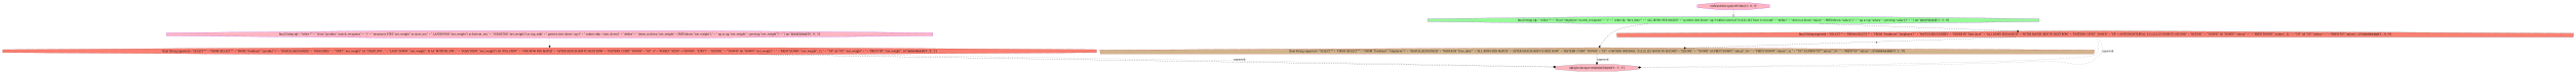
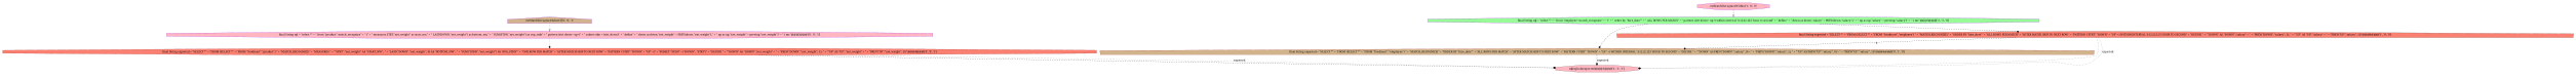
  digraph {
    fontname="Noto Serif"
    node [color=purple fillcolor=lightpink fontname="Noto Serif" shape=octagon style=filled]
    edge [arrowhead=diamond fontname="Noto Serif" style=dotted]
+   n1 [fillcolor=tan label="testMatchRecognizeSubset3['0', '0', '1']" shape=house]
    n2 [label="final String sql = \"select *\" + \" from \"product\" match_recognize\" + \" (\" + \" measures STRT.\"net_weight\" as start_nw,\" + \" LAST(DOWN.\"net_weight\") as bottom_nw,\" + \" SUM(STDN.\"net_weight\") as avg_stdn\" + \" pattern (strt down+ up+)\" + \" subset stdn = (strt, down)\" + \" define\" + \" down as down.\"net_weight\" < PREV(down.\"net_weight\"),\" + \" up as up.\"net_weight\" > prev(up.\"net_weight\")\" + \" ) mr\"@@@3@@@['0', '0', '1']"]
    n3 [color=brown fillcolor=salmon label="final String expected = \"SELECT *\" + \"FROM (SELECT *\" + \"FROM \"foodmart\".\"product\") \" + \"MATCH_RECOGNIZE(\" + \"MEASURES \" + \"\"STRT\".\"net_weight\" AS \"START_NW\", \" + \"LAST(\"DOWN\".\"net_weight\", 0) AS \"BOTTOM_NW\", \" + \"SUM(\"STDN\".\"net_weight\") AS \"AVG_STDN\"\" + \"ONE ROW PER MATCH\" + \"AFTER MATCH SKIP TO NEXT ROW\" + \"PATTERN (\"STRT\" \"DOWN\" + \"UP\" +)\" + \"SUBSET \"STDN\" = (\"DOWN\", \"STRT\")\" + \"DEFINE \" + \"\"DOWN\" AS \"DOWN\".\"net_weight\" < \" + \"PREV(\"DOWN\".\"net_weight\", 1), \" + \"\"UP\" AS \"UP\".\"net_weight\" > \" + \"PREV(\"UP\".\"net_weight\", 1))\"@@@4@@@['0', '0', '1']"]
    n4 [color=brown fillcolor=tan label="final String expected = \"SELECT *\" + \"FROM (SELECT *\" + \"FROM \"foodmart\".\"employee\") \" + \"MATCH_RECOGNIZE(\" + \"ORDER BY \"hire_date\"\" + \"ALL ROWS PER MATCH\" + \"AFTER MATCH SKIP TO NEXT ROW\" + \"PATTERN (\"STRT\" \"DOWN\" + \"UP\" +) WITHIN INTERVAL '3:12:22.123' HOUR TO SECOND\" + \"DEFINE \" + \"\"DOWN\" AS PREV(\"DOWN\".\"salary\", 0) < \" + \"PREV(\"DOWN\".\"salary\", 1), \" + \"\"UP\" AS PREV(\"UP\".\"salary\", 0) > \" + \"PREV(\"UP\".\"salary\", 1))\"@@@4@@@['0', '1', '0']" shape=house]
    n5 [color=gray40 label="sql(sql).ok(expected)@@@5@@@['1', '1', '1']"]
    n6 [fillcolor=palegreen label="final String sql = \"select *\" + \" from \"employee\" match_recognize\" + \" (\" + \" order by \"hire_date\"\" + \" ALL ROWS PER MATCH\" + \" pattern (strt down+ up+) within interval '3:12:22.123' hour to second\" + \" define\" + \" down as down.\"salary\" < PREV(down.\"salary\"),\" + \" up as up.\"salary\" > prev(up.\"salary\")\" + \" ) mr\"@@@3@@@['1', '1', '0']"]
    n7 [color=gray40 fillcolor=salmon label="final String expected = \"SELECT *\" + \"FROM (SELECT *\" + \"FROM \"foodmart\".\"employee\") \" + \"MATCH_RECOGNIZE(\" + \"ORDER BY \"hire_date\"\" + \"ALL ROWS PER MATCH\" + \"AFTER MATCH SKIP TO NEXT ROW\" + \"PATTERN (\"STRT\" \"DOWN\" + \"UP\" +) WITHIN INTERVAL '3:12:22.123' HOUR TO SECOND\" + \"DEFINE \" + \"\"DOWN\" AS \"DOWN\".\"salary\" < \" + \"PREV(\"DOWN\".\"salary\", 1), \" + \"\"UP\" AS \"UP\".\"salary\" > \" + \"PREV(\"UP\".\"salary\", 1))\"@@@4@@@['1', '0', '0']" shape=house]
    n8 [label="testMatchRecognizeWithin['1', '0', '0']"]
+   n1 -> n2 [arrowhead=onormal]
    n2 -> n3
    n3 -> n5 [arrowhead=dot style=dashed]
    n3 -> n5 [label=expected]
    n4 -> n5 [arrowhead=onormal]
    n4 -> n5 [label=expected]
    n6 -> n4 [style=dashed]
    n6 -> n7 [arrowhead=dot style=dashed]
    n7 -> n4 [arrowhead=dot label=0 style=dashed]
    n7 -> n5
    n7 -> n5 [label=expected]
    n8 -> n6 [arrowhead=onormal style=dashed]
  }
